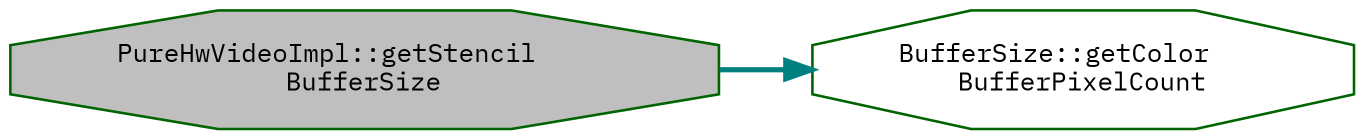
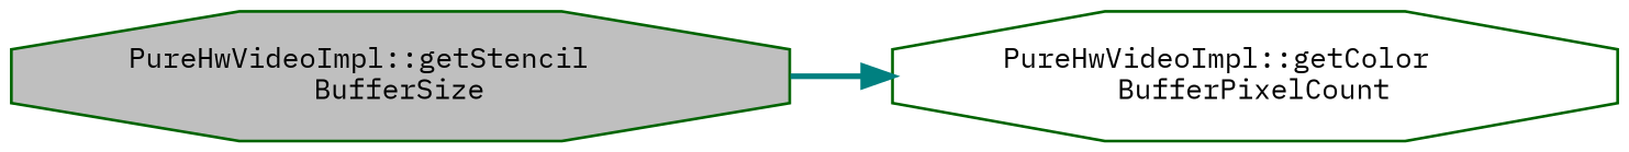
  digraph {
    rankdir=LR
    fontname="IBM Plex Mono"
    node [color=darkgreen fontname="IBM Plex Mono" fontsize=10 shape=octagon style=filled]
    n1 [fillcolor=grey75 fontcolor=black height=0.2 label="PureHwVideoImpl::getStencil\lBufferSize" width=0.4]
-   n2 [fillcolor=white height=0.2 label="BufferSize::getColor\lBufferPixelCount" width=0.4]
+   n2 [fillcolor=white height=0.2 label="PureHwVideoImpl::getColor\lBufferPixelCount" width=0.4]
    n1 -> n2 [color=teal fontname="IBM Plex Mono" fontsize=10 labelfontname=Helvetica labelfontsize=10 style=bold]
  }
